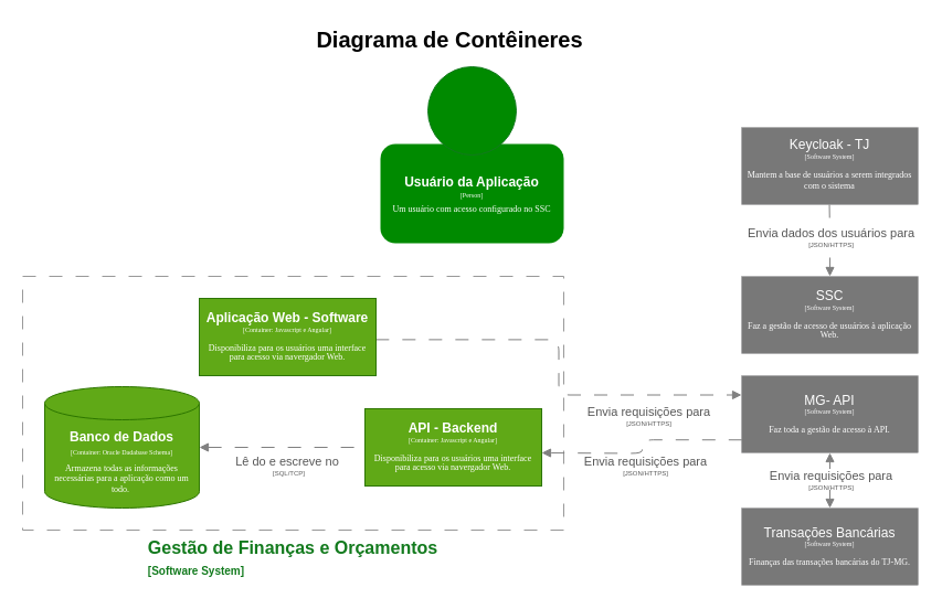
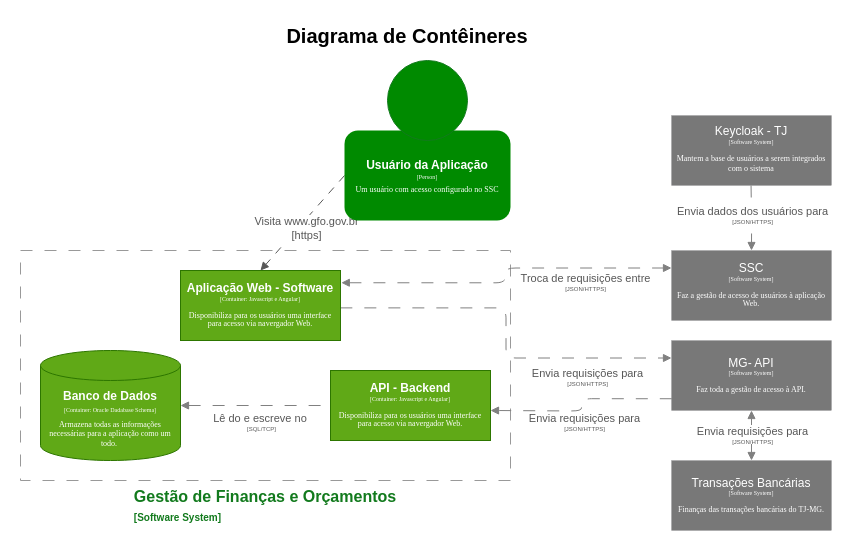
  <mxCell id="0" />
  <mxCell id="1" parent="0" />
  <mxCell id="2" value="&lt;font style=&quot;font-size: 20px;&quot;&gt;&lt;b&gt;Diagrama de Contêineres&lt;/b&gt;&lt;/font&gt;" style="text;html=1;align=center;verticalAlign=middle;whiteSpace=wrap;rounded=0;" parent="1" vertex="1"><mxGeometry x="242" y="20" width="330" height="30" as="geometry" /></mxCell>
  <mxCell id="3" value="&lt;font style=&quot;color: rgb(18, 122, 29);&quot;&gt;Gestão de Finanças e Orçamentos&lt;br&gt;&lt;/font&gt;&lt;div style=&quot;text-align: left;&quot;&gt;&lt;span style=&quot;font-size: 10px; background-color: transparent;&quot;&gt;&lt;font style=&quot;color: rgb(18, 122, 29);&quot;&gt;[Software System]&lt;/font&gt;&lt;/span&gt;&lt;/div&gt;" style="rounded=0;whiteSpace=wrap;html=1;imageVerticalAlign=middle;labelPosition=center;verticalLabelPosition=bottom;align=center;verticalAlign=top;fontSize=16;fontStyle=1;fillColor=none;dashed=1;dashPattern=12 12;strokeColor=#999999;" parent="1" vertex="1"><mxGeometry x="20" y="250" width="490" height="230" as="geometry" /></mxCell>
  <mxCell id="4" value="" style="edgeStyle=orthogonalEdgeStyle;rounded=1;orthogonalLoop=1;jettySize=auto;html=1;curved=0;strokeColor=light-dark(#808080, #ededed);dashed=1;dashPattern=12 12;entryX=0;entryY=0.25;entryDx=0;entryDy=0;endArrow=block;endFill=1;exitX=0.999;exitY=0.534;exitDx=0;exitDy=0;exitPerimeter=0;" parent="1" source="6" target="15" edge="1"><mxGeometry relative="1" as="geometry" /></mxCell>
  <mxCell id="5" value="&lt;font style=&quot;color: rgb(87, 87, 87); line-height: 50%;&quot;&gt;Envia requisições para&lt;/font&gt;&lt;div style=&quot;line-height: 50%;&quot;&gt;&lt;font style=&quot;font-size: 6px; color: rgb(87, 87, 87); line-height: 50%;&quot;&gt;[JSON/HTTPS]&lt;/font&gt;&lt;/div&gt;" style="edgeLabel;html=1;align=center;verticalAlign=middle;resizable=0;points=[];" parent="4" vertex="1" connectable="0"><mxGeometry x="-0.14" relative="1" as="geometry"><mxPoint x="80" y="113" as="offset" /></mxGeometry></mxCell>
  <mxCell id="6" value="&lt;div style=&quot;line-height: 70%;&quot;&gt;&lt;font&gt;&lt;b&gt;Aplicação Web - Software&lt;/b&gt;&lt;/font&gt;&lt;div&gt;&lt;font face=&quot;Verdana&quot; style=&quot;font-size: 6px; line-height: 70%;&quot;&gt;[Container: Javascript e Angular]&lt;/font&gt;&lt;/div&gt;&lt;div&gt;&lt;font face=&quot;Verdana&quot; style=&quot;font-size: 6px; line-height: 70%;&quot;&gt;&lt;br&gt;&lt;/font&gt;&lt;/div&gt;&lt;div&gt;&lt;font face=&quot;Verdana&quot; style=&quot;line-height: 70%; font-size: 8px;&quot;&gt;Disponibiliza para os usuários uma interface para acesso via navergador Web.&lt;/font&gt;&lt;/div&gt;&lt;/div&gt;" style="rounded=0;whiteSpace=wrap;html=1;fillColor=#60a917;fontColor=#ffffff;strokeColor=#2D7600;" parent="1" vertex="1"><mxGeometry x="180" y="270" width="160" height="70" as="geometry" /></mxCell>
  <mxCell id="7" value="&lt;div style=&quot;line-height: 70%;&quot;&gt;&lt;b&gt;API - Backend&lt;/b&gt;&lt;br&gt;&lt;div&gt;&lt;font face=&quot;Verdana&quot; style=&quot;font-size: 6px; line-height: 70%;&quot;&gt;[Container: Javascript e Angular]&lt;/font&gt;&lt;/div&gt;&lt;div&gt;&lt;font face=&quot;Verdana&quot; style=&quot;font-size: 6px; line-height: 70%;&quot;&gt;&lt;br&gt;&lt;/font&gt;&lt;/div&gt;&lt;div&gt;&lt;font face=&quot;Verdana&quot; style=&quot;line-height: 70%; font-size: 8px;&quot;&gt;Disponibiliza para os usuários uma interface para acesso via navergador Web.&lt;/font&gt;&lt;/div&gt;&lt;/div&gt;" style="rounded=0;whiteSpace=wrap;html=1;fillColor=#60a917;fontColor=#ffffff;strokeColor=#2D7600;" parent="1" vertex="1"><mxGeometry x="330" y="370" width="160" height="70" as="geometry" /></mxCell>
- <mxCell id="8" value="&lt;div style=&quot;line-height: 70%;&quot;&gt;SSC&lt;br&gt;&lt;div&gt;&lt;font style=&quot;font-size: 6px; line-height: 70%;&quot; face=&quot;Verdana&quot;&gt;[Software System]&lt;/font&gt;&lt;/div&gt;&lt;div&gt;&lt;font style=&quot;font-size: 6px; line-height: 70%;&quot; face=&quot;Verdana&quot;&gt;&lt;br&gt;&lt;/font&gt;&lt;/div&gt;&lt;div&gt;&lt;font style=&quot;line-height: 70%; font-size: 8px;&quot; face=&quot;Verdana&quot;&gt;Faz a gestão de acesso de usuários à aplicação Web.&lt;/font&gt;&lt;/div&gt;&lt;/div&gt;" style="rounded=0;whiteSpace=wrap;html=1;fillColor=light-dark(#787878, #515151);strokeColor=#36393d;fontColor=#FFFFFF;strokeWidth=0;" parent="1" vertex="1"><mxGeometry x="671" y="250" width="160" height="70" as="geometry" /></mxCell>
+ <mxCell id="8" value="&lt;div style=&quot;line-height: 70%;&quot;&gt;SSC&lt;br&gt;&lt;div&gt;&lt;font style=&quot;font-size: 6px; line-height: 70%;&quot; face=&quot;Verdana&quot;&gt;[Software System]&lt;/font&gt;&lt;/div&gt;&lt;div&gt;&lt;font style=&quot;font-size: 6px; line-height: 70%;&quot; face=&quot;Verdana&quot;&gt;&lt;br&gt;&lt;/font&gt;&lt;/div&gt;&lt;div&gt;&lt;font style=&quot;line-height: 70%; font-size: 8px;&quot; face=&quot;Verdana&quot;&gt;Faz a gestão de acesso de usuários à aplicação Web.&lt;/font&gt;&lt;/div&gt;&lt;/div&gt;" style="rounded=0;whiteSpace=wrap;html=1;fillColor=light-dark(#787878, #515151);strokeColor=#36393d;fontColor=#FFFFFF;strokeWidth=0;dashed=1;" parent="1" vertex="1"><mxGeometry x="671" y="250" width="160" height="70" as="geometry" /></mxCell>
+ <mxCell id="9" value="" style="endArrow=block;html=1;rounded=0;exitX=0;exitY=0.5;exitDx=0;exitDy=0;entryX=0.5;entryY=0;entryDx=0;entryDy=0;dashed=1;dashPattern=8 8;strokeColor=#575757;endFill=1;" parent="1" source="12" target="6" edge="1"><mxGeometry width="50" height="50" relative="1" as="geometry"><mxPoint x="184" y="190" as="sourcePoint" /><mxPoint x="124" y="240" as="targetPoint" /></mxGeometry></mxCell>
+ <mxCell id="10" value="&lt;font style=&quot;color: rgb(87, 87, 87);&quot;&gt;Visita www.gfo.gov.br&lt;/font&gt;&lt;div&gt;&lt;font style=&quot;color: rgb(87, 87, 87);&quot;&gt;[https]&lt;/font&gt;&lt;/div&gt;" style="edgeLabel;html=1;align=center;verticalAlign=middle;resizable=0;points=[];" parent="9" vertex="1" connectable="0"><mxGeometry x="-0.37" relative="1" as="geometry"><mxPoint x="-12" y="23" as="offset" /></mxGeometry></mxCell>
  <mxCell id="11" value="" style="group" parent="1" vertex="1" connectable="0"><mxGeometry x="344" y="60" width="166" height="160" as="geometry" /></mxCell>
  <mxCell id="12" value="&lt;font style=&quot;line-height: 40%;&quot; face=&quot;Helvetica&quot;&gt;&lt;b&gt;&lt;font&gt;Usuário da Aplicação&lt;/font&gt;&lt;/b&gt;&lt;/font&gt;&lt;div style=&quot;line-height: 40%;&quot;&gt;&lt;font style=&quot;font-family: Verdana; font-size: 6px; line-height: 40%;&quot;&gt;[Person]&lt;/font&gt;&lt;/div&gt;&lt;div style=&quot;line-height: 40%;&quot;&gt;&lt;font face=&quot;Verdana&quot;&gt;&lt;span style=&quot;font-size: 6px;&quot;&gt;&lt;br&gt;&lt;/span&gt;&lt;/font&gt;&lt;div style=&quot;line-height: 60%;&quot;&gt;&lt;font style=&quot;font-size: 8px; line-height: 60%;&quot; face=&quot;Verdana&quot;&gt;Um usuário com acesso configurado no SSC&lt;/font&gt;&lt;/div&gt;&lt;/div&gt;" style="rounded=1;whiteSpace=wrap;html=1;fillColor=#008a00;strokeColor=none;fontColor=#ffffff;" parent="11" vertex="1"><mxGeometry y="70" width="166" height="90" as="geometry" /></mxCell>
  <mxCell id="13" value="" style="ellipse;whiteSpace=wrap;html=1;aspect=fixed;fillColor=#008a00;fontColor=#ffffff;strokeColor=light-dark(#127A1D,#EDEDED);" parent="11" vertex="1"><mxGeometry x="43" width="80" height="80" as="geometry" /></mxCell>
  <mxCell id="14" value="&lt;font style=&quot;line-height: 80%;&quot; face=&quot;Helvetica&quot;&gt;&lt;b&gt;Banco de Dados&lt;/b&gt;&lt;/font&gt;&lt;div style=&quot;line-height: 80%;&quot;&gt;&lt;font style=&quot;font-size: 6px; line-height: 80%;&quot; face=&quot;Verdana&quot;&gt;[Container: Oracle Dadabase Schema]&lt;/font&gt;&lt;/div&gt;&lt;div style=&quot;line-height: 40%;&quot;&gt;&lt;font style=&quot;font-size: 6px; line-height: 40%;&quot; face=&quot;Verdana&quot;&gt;&lt;br&gt;&lt;/font&gt;&lt;/div&gt;&lt;div style=&quot;line-height: 80%;&quot;&gt;&lt;font face=&quot;Verdana&quot; style=&quot;font-size: 8px; line-height: 80%;&quot;&gt;Armazena todas as informações necessárias para a aplicação como um todo.&amp;nbsp;&lt;/font&gt;&lt;/div&gt;" style="shape=cylinder3;whiteSpace=wrap;html=1;boundedLbl=1;backgroundOutline=1;size=15;fontColor=#ffffff;fillColor=#60a917;strokeColor=#2D7600;" parent="1" vertex="1"><mxGeometry x="40" y="350" width="140" height="110" as="geometry" /></mxCell>
  <mxCell id="15" value="&lt;div style=&quot;line-height: 70%;&quot;&gt;&lt;div&gt;&lt;font style=&quot;line-height: 70%;&quot;&gt;MG- API&lt;/font&gt;&lt;/div&gt;&lt;div&gt;&lt;font style=&quot;font-size: 6px; line-height: 70%;&quot; face=&quot;Verdana&quot;&gt;[Software System]&lt;/font&gt;&lt;/div&gt;&lt;div&gt;&lt;font style=&quot;font-size: 6px; line-height: 70%;&quot; face=&quot;Verdana&quot;&gt;&lt;br&gt;&lt;/font&gt;&lt;/div&gt;&lt;div&gt;&lt;font style=&quot;line-height: 70%; font-size: 8px;&quot; face=&quot;Verdana&quot;&gt;Faz toda a gestão de acesso à API.&lt;/font&gt;&lt;/div&gt;&lt;/div&gt;" style="rounded=0;whiteSpace=wrap;html=1;fillColor=light-dark(#787878, #515151);strokeColor=#36393d;fontColor=#FFFFFF;strokeWidth=0;" parent="1" vertex="1"><mxGeometry x="671" y="340" width="160" height="70" as="geometry" /></mxCell>
  <mxCell id="16" value="&lt;div style=&quot;line-height: 70%;&quot;&gt;&lt;div&gt;&lt;font style=&quot;line-height: 70%;&quot;&gt;Transações Bancárias&lt;/font&gt;&lt;/div&gt;&lt;div&gt;&lt;font style=&quot;font-size: 6px; line-height: 70%;&quot; face=&quot;Verdana&quot;&gt;[Software System]&lt;/font&gt;&lt;/div&gt;&lt;div&gt;&lt;font style=&quot;font-size: 6px; line-height: 70%;&quot; face=&quot;Verdana&quot;&gt;&lt;br&gt;&lt;/font&gt;&lt;/div&gt;&lt;div&gt;&lt;font style=&quot;line-height: 70%; font-size: 8px;&quot; face=&quot;Verdana&quot;&gt;Finanças das transações bancárias do TJ-MG.&lt;/font&gt;&lt;/div&gt;&lt;/div&gt;" style="rounded=0;whiteSpace=wrap;html=1;fillColor=light-dark(#787878, #515151);strokeColor=#36393d;fontColor=#FFFFFF;strokeWidth=0;" parent="1" vertex="1"><mxGeometry x="671" y="460" width="160" height="70" as="geometry" /></mxCell>
  <mxCell id="17" value="" style="edgeStyle=orthogonalEdgeStyle;rounded=1;orthogonalLoop=1;jettySize=auto;html=1;curved=0;strokeColor=light-dark(#808080, #ededed);dashed=1;dashPattern=12 12;entryX=1;entryY=0.5;entryDx=0;entryDy=0;exitX=0.002;exitY=0.832;exitDx=0;exitDy=0;endArrow=block;endFill=1;exitPerimeter=0;" parent="1" source="15" edge="1"><mxGeometry relative="1" as="geometry"><mxPoint x="671" y="427.5" as="sourcePoint" /><mxPoint x="490" y="410" as="targetPoint" /></mxGeometry></mxCell>
  <mxCell id="18" value="&lt;font style=&quot;color: rgb(87, 87, 87); line-height: 50%;&quot;&gt;Envia requisições para&lt;/font&gt;&lt;div style=&quot;line-height: 50%;&quot;&gt;&lt;font style=&quot;font-size: 6px; color: rgb(87, 87, 87); line-height: 50%;&quot;&gt;[JSON/HTTPS]&lt;/font&gt;&lt;/div&gt;" style="edgeLabel;html=1;align=center;verticalAlign=middle;resizable=0;points=[];" parent="17" vertex="1" connectable="0"><mxGeometry x="-0.14" relative="1" as="geometry"><mxPoint x="-2" y="-23" as="offset" /></mxGeometry></mxCell>
  <mxCell id="19" value="" style="edgeStyle=orthogonalEdgeStyle;rounded=1;orthogonalLoop=1;jettySize=auto;html=1;curved=0;strokeColor=light-dark(#808080, #ededed);dashed=1;dashPattern=12 12;entryX=0.5;entryY=0;entryDx=0;entryDy=0;exitX=0.5;exitY=1;exitDx=0;exitDy=0;endArrow=block;endFill=1;startArrow=block;startFill=1;" parent="1" source="15" target="16" edge="1"><mxGeometry relative="1" as="geometry"><mxPoint x="601" y="592" as="sourcePoint" /><mxPoint x="295" y="594" as="targetPoint" /></mxGeometry></mxCell>
  <mxCell id="20" value="&lt;font style=&quot;color: rgb(87, 87, 87); line-height: 50%;&quot;&gt;Envia requisições para&lt;/font&gt;&lt;div style=&quot;line-height: 50%;&quot;&gt;&lt;font style=&quot;font-size: 6px; color: rgb(87, 87, 87); line-height: 50%;&quot;&gt;[JSON/HTTPS]&lt;/font&gt;&lt;/div&gt;" style="edgeLabel;html=1;align=center;verticalAlign=middle;resizable=0;points=[];" parent="19" vertex="1" connectable="0"><mxGeometry x="-0.14" relative="1" as="geometry"><mxPoint y="1" as="offset" /></mxGeometry></mxCell>
  <mxCell id="21" value="" style="edgeStyle=orthogonalEdgeStyle;rounded=1;orthogonalLoop=1;jettySize=auto;html=1;curved=0;strokeColor=light-dark(#808080, #ededed);dashed=1;dashPattern=12 12;entryX=0;entryY=0.5;entryDx=0;entryDy=0;exitX=1;exitY=0.5;exitDx=0;exitDy=0;endArrow=none;endFill=1;startArrow=block;startFill=1;exitPerimeter=0;" parent="1" source="14" target="7" edge="1"><mxGeometry relative="1" as="geometry"><mxPoint x="229.63" y="470" as="sourcePoint" /><mxPoint x="229.63" y="600" as="targetPoint" /></mxGeometry></mxCell>
  <mxCell id="22" value="&lt;font style=&quot;color: rgb(87, 87, 87); line-height: 50%;&quot;&gt;Lê do e escreve no&amp;nbsp;&lt;/font&gt;&lt;div style=&quot;line-height: 50%;&quot;&gt;&lt;font style=&quot;font-size: 6px; color: rgb(87, 87, 87); line-height: 50%;&quot;&gt;[SQL/TCP]&lt;/font&gt;&lt;/div&gt;" style="edgeLabel;html=1;align=center;verticalAlign=middle;resizable=0;points=[];" parent="21" vertex="1" connectable="0"><mxGeometry x="-0.14" relative="1" as="geometry"><mxPoint x="15" y="15" as="offset" /></mxGeometry></mxCell>
+ <mxCell id="23" value="" style="edgeStyle=orthogonalEdgeStyle;rounded=1;orthogonalLoop=1;jettySize=auto;html=1;curved=0;strokeColor=light-dark(#808080, #ededed);dashed=1;dashPattern=12 12;entryX=0;entryY=0.25;entryDx=0;entryDy=0;exitX=1.005;exitY=0.175;exitDx=0;exitDy=0;endArrow=block;endFill=1;startArrow=block;startFill=1;exitPerimeter=0;" parent="1" source="6" target="8" edge="1"><mxGeometry relative="1" as="geometry"><mxPoint x="644" y="130" as="sourcePoint" /><mxPoint x="644" y="260" as="targetPoint" /></mxGeometry></mxCell>
+ <mxCell id="24" value="&lt;font style=&quot;color: rgb(87, 87, 87); line-height: 50%;&quot;&gt;Troca de requisições entre&lt;/font&gt;&lt;div style=&quot;line-height: 50%;&quot;&gt;&lt;font style=&quot;font-size: 6px; color: rgb(87, 87, 87); line-height: 50%;&quot;&gt;[JSON/HTTPS]&lt;/font&gt;&lt;/div&gt;" style="edgeLabel;html=1;align=center;verticalAlign=middle;resizable=0;points=[];" parent="23" vertex="1" connectable="0"><mxGeometry x="-0.14" relative="1" as="geometry"><mxPoint x="96" y="-2" as="offset" /></mxGeometry></mxCell>
  <mxCell id="25" value="&lt;div style=&quot;line-height: 70%;&quot;&gt;Keycloak - TJ&lt;br&gt;&lt;div&gt;&lt;font style=&quot;font-size: 6px; line-height: 70%;&quot; face=&quot;Verdana&quot;&gt;[Software System]&lt;/font&gt;&lt;/div&gt;&lt;div&gt;&lt;font style=&quot;font-size: 6px; line-height: 70%;&quot; face=&quot;Verdana&quot;&gt;&lt;br&gt;&lt;/font&gt;&lt;/div&gt;&lt;div&gt;&lt;font face=&quot;Verdana&quot;&gt;&lt;span style=&quot;font-size: 8px;&quot;&gt;Mantem a base de usuários a serem integrados com o sistema&lt;/span&gt;&lt;/font&gt;&lt;/div&gt;&lt;/div&gt;" style="rounded=0;whiteSpace=wrap;html=1;fillColor=light-dark(#787878, #515151);strokeColor=#36393d;fontColor=#FFFFFF;strokeWidth=0;" parent="1" vertex="1"><mxGeometry x="671" y="115" width="160" height="70" as="geometry" /></mxCell>
  <mxCell id="26" value="" style="edgeStyle=orthogonalEdgeStyle;rounded=1;orthogonalLoop=1;jettySize=auto;html=1;curved=0;strokeColor=light-dark(#808080, #ededed);dashed=1;dashPattern=12 12;exitX=0.5;exitY=1;exitDx=0;exitDy=0;endArrow=block;endFill=1;startArrow=none;startFill=0;entryX=0.5;entryY=0;entryDx=0;entryDy=0;" parent="1" target="8" edge="1"><mxGeometry relative="1" as="geometry"><mxPoint x="750.55" y="185" as="sourcePoint" /><mxPoint x="751" y="240" as="targetPoint" /></mxGeometry></mxCell>
  <mxCell id="27" value="&lt;font style=&quot;color: rgb(87, 87, 87); line-height: 50%;&quot;&gt;Envia dados dos usuários para&lt;/font&gt;&lt;div style=&quot;line-height: 50%;&quot;&gt;&lt;font style=&quot;font-size: 6px; color: rgb(87, 87, 87); line-height: 50%;&quot;&gt;[JSON/HTTPS]&lt;/font&gt;&lt;/div&gt;" style="edgeLabel;html=1;align=center;verticalAlign=middle;resizable=0;points=[];" parent="26" vertex="1" connectable="0"><mxGeometry x="-0.14" relative="1" as="geometry"><mxPoint y="1" as="offset" /></mxGeometry></mxCell>
